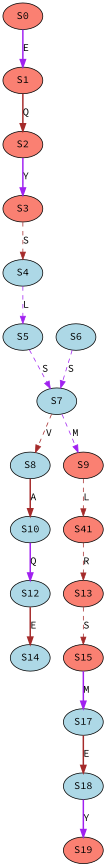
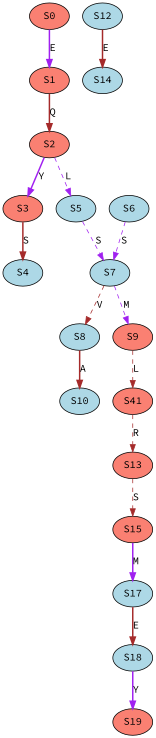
  strict digraph {
    fontname="Source Code Pro"
    node [fillcolor=lightblue fontname="Source Code Pro" style=filled]
    edge [color=purple fontname="Source Code Pro" style=bold]
    S0 [fillcolor=salmon]
    S1 [fillcolor=salmon]
    S2 [fillcolor=salmon]
    S3 [fillcolor=salmon]
    S4
    S5
    S7
    S6
    S8
    S9 [fillcolor=salmon]
    S10
    n12 [fillcolor=salmon label=S41]
    S12
    S13 [fillcolor=salmon]
    S14
    S15 [fillcolor=salmon]
    S17
    S18
    S19 [fillcolor=salmon]
    S0 -> S1 [label=E]
    S1 -> S2 [color=brown label=Q]
    S2 -> S3 [label=Y]
-   S3 -> S4 [color=brown label=S style=dashed]
-   S4 -> S5 [label=L style=dashed]
+   S3 -> S4 [color=brown label=S]
+   S2 -> S5 [label=L style=dashed]
    S5 -> S7 [label=S style=dashed]
    S7 -> S8 [color=brown label=V style=dashed]
    S7 -> S9 [label=M style=dashed]
    S6 -> S7 [label=S style=dashed]
    S8 -> S10 [color=brown label=A]
    S9 -> n12 [color=brown label=L style=dashed]
-   S10 -> S12 [label=Q]
    n12 -> S13 [color=brown label=R style=dashed]
    S12 -> S14 [color=brown label=E]
    S13 -> S15 [color=brown label=S style=dashed]
    S15 -> S17 [label=M]
    S17 -> S18 [color=brown label=E]
    S18 -> S19 [label=Y]
  }
